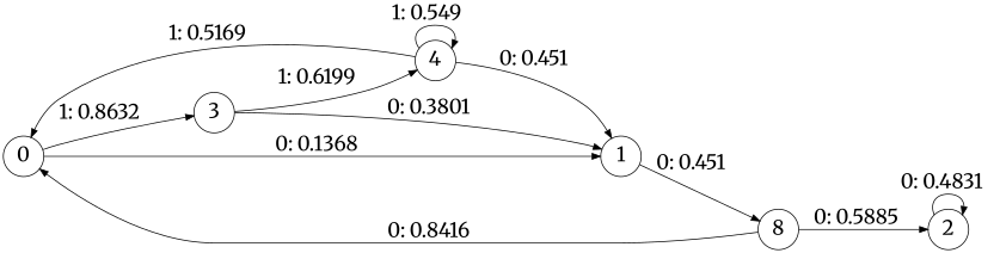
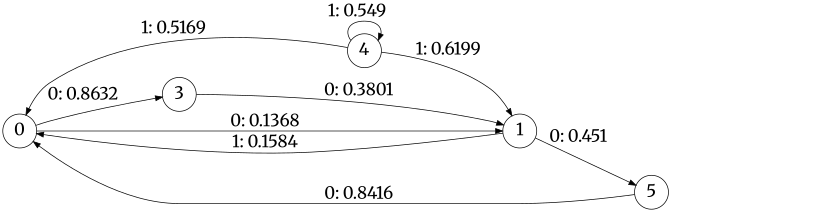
  digraph {
    fontname=Merriweather
    rankdir=LR
    node [fontname=Merriweather fontsize=24 shape=circle]
    edge [fontname=Merriweather fontsize=24]
    0
    1
    3
-   5 [label=8]
+   5
    4
-   2
    0 -> 1 [label="0: 0.1368   "]
-   0 -> 3 [label="1: 0.8632   "]
+   0 -> 3 [label="0: 0.8632   "]
+   1 -> 0 [label="1: 0.1584   "]
    1 -> 5 [label="0: 0.451    "]
    3 -> 1 [label="0: 0.3801   "]
-   3 -> 4 [label="1: 0.6199   "]
    5 -> 0 [label="0: 0.8416   "]
-   5 -> 2 [label="0: 0.5885   "]
    4 -> 0 [label="1: 0.5169   "]
-   4 -> 1 [label="0: 0.451    "]
+   4 -> 1 [label="1: 0.6199   "]
    4 -> 4 [label="1: 0.549    "]
-   2 -> 2 [label="0: 0.4831   "]
  }
